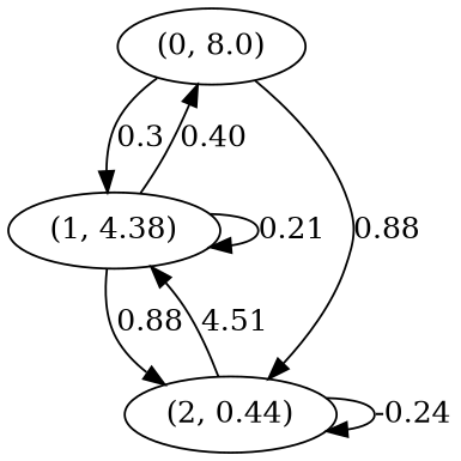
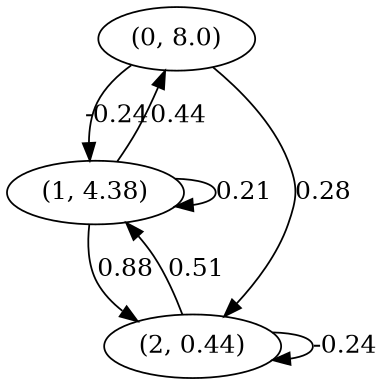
  digraph {
    fontname="DejaVu Serif"
    node [fontname="DejaVu Serif"]
    edge [fontname="DejaVu Serif"]
    n1 [label="(0, 8.0)"]
    n2 [label="(1, 4.38)"]
    n3 [label="(2, 0.44)"]
-   n1 -> n2 [label=0.3]
-   n1 -> n3 [label=0.88]
-   n2 -> n1 [label=0.40]
+   n1 -> n2 [label=-0.24]
+   n1 -> n3 [label=0.28]
+   n2 -> n1 [label=0.44]
    n2 -> n2 [label=0.21]
    n2 -> n3 [label=0.88]
-   n3 -> n2 [label=4.51]
+   n3 -> n2 [label=0.51]
    n3 -> n3 [label=-0.24]
  }
